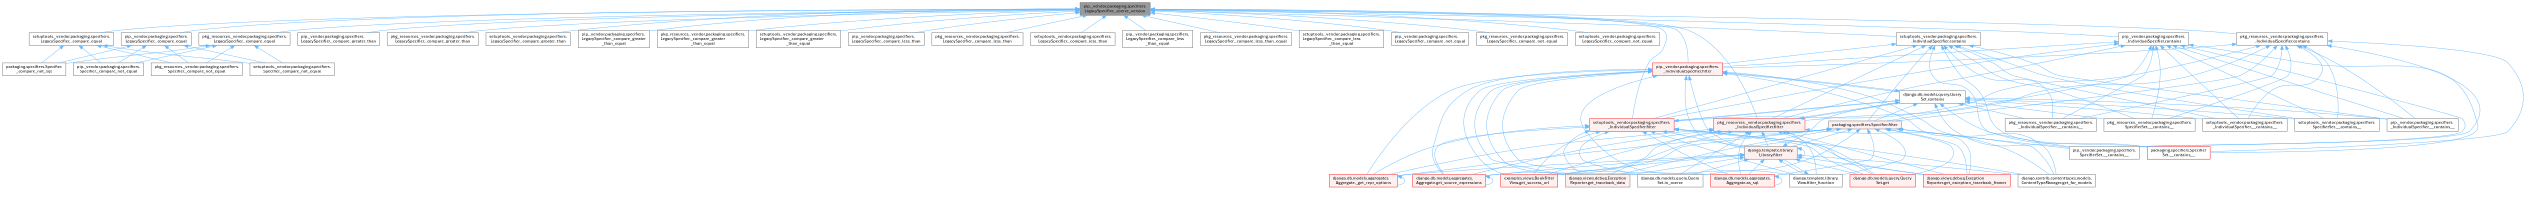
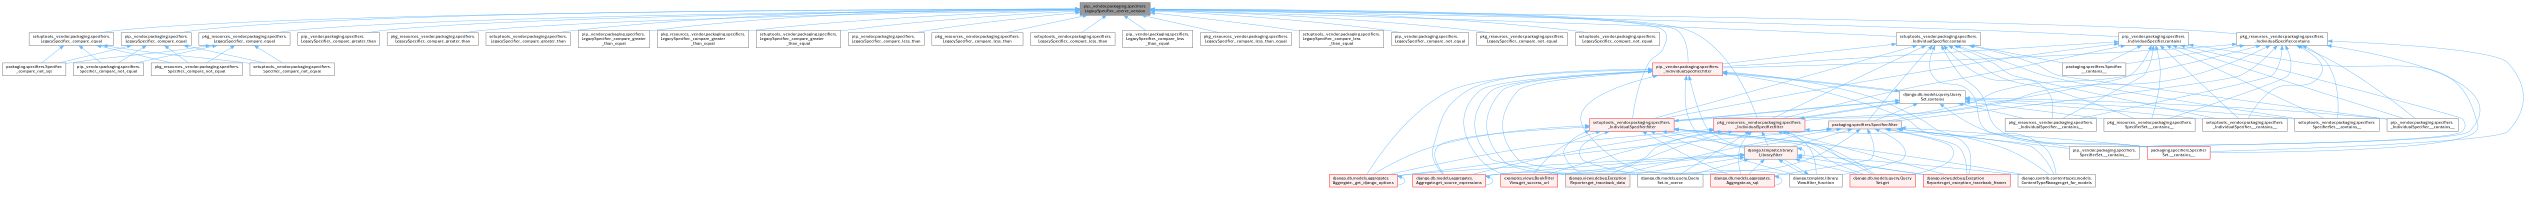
  digraph {
    fontname="Fira Sans"
    rankdir=TB
    node [color=grey40 fillcolor=white fontname="Fira Sans" fontsize=10 shape=box style=filled]
    edge [color=steelblue1 dir=back fontname="Fira Sans" fontsize=10 labelfontname=Helvetica labelfontsize=10 style=solid]
    n1 [color=gray40 fillcolor=grey60 fontcolor=black height=0.2 label="pip._vendor.packaging.specifiers.\lLegacySpecifier._coerce_version" width=0.4]
    n2 [height=0.2 label="pip._vendor.packaging.specifiers.\lLegacySpecifier._compare_equal" width=0.4]
    n3 [height=0.2 label="pkg_resources._vendor.packaging.specifiers.\lLegacySpecifier._compare_equal" width=0.4]
    n4 [height=0.2 label="setuptools._vendor.packaging.specifiers.\lLegacySpecifier._compare_equal" width=0.4]
    n5 [height=0.2 label="pip._vendor.packaging.specifiers.\lLegacySpecifier._compare_greater_than" width=0.4]
    n6 [height=0.2 label="pkg_resources._vendor.packaging.specifiers.\lLegacySpecifier._compare_greater_than" width=0.4]
    n7 [height=0.2 label="setuptools._vendor.packaging.specifiers.\lLegacySpecifier._compare_greater_than" width=0.4]
    n8 [height=0.2 label="pip._vendor.packaging.specifiers.\lLegacySpecifier._compare_greater\l_than_equal" width=0.4]
    n9 [height=0.2 label="pkg_resources._vendor.packaging.specifiers.\lLegacySpecifier._compare_greater\l_than_equal" width=0.4]
    n10 [height=0.2 label="setuptools._vendor.packaging.specifiers.\lLegacySpecifier._compare_greater\l_than_equal" width=0.4]
    n11 [height=0.2 label="pip._vendor.packaging.specifiers.\lLegacySpecifier._compare_less_than" width=0.4]
    n12 [height=0.2 label="pkg_resources._vendor.packaging.specifiers.\lLegacySpecifier._compare_less_than" width=0.4]
    n13 [height=0.2 label="setuptools._vendor.packaging.specifiers.\lLegacySpecifier._compare_less_than" width=0.4]
    n14 [height=0.2 label="pip._vendor.packaging.specifiers.\lLegacySpecifier._compare_less\l_than_equal" width=0.4]
    n15 [height=0.2 label="pkg_resources._vendor.packaging.specifiers.\lLegacySpecifier._compare_less_than_equal" width=0.4]
    n16 [height=0.2 label="setuptools._vendor.packaging.specifiers.\lLegacySpecifier._compare_less\l_than_equal" width=0.4]
    n17 [height=0.2 label="pip._vendor.packaging.specifiers.\lLegacySpecifier._compare_not_equal" width=0.4]
    n18 [height=0.2 label="pkg_resources._vendor.packaging.specifiers.\lLegacySpecifier._compare_not_equal" width=0.4]
    n19 [height=0.2 label="setuptools._vendor.packaging.specifiers.\lLegacySpecifier._compare_not_equal" width=0.4]
    n20 [height=0.2 label="pip._vendor.packaging.specifiers.\l_IndividualSpecifier.contains" width=0.4]
    n21 [color=red fillcolor="#FFF0F0" height=0.2 label="pip._vendor.packaging.specifiers.\l_IndividualSpecifier.filter" width=0.4]
    n22 [color=red fillcolor="#FFF0F0" height=0.2 label="pkg_resources._vendor.packaging.specifiers.\l_IndividualSpecifier.filter" width=0.4]
    n23 [color=red fillcolor="#FFF0F0" height=0.2 label="setuptools._vendor.packaging.specifiers.\l_IndividualSpecifier.filter" width=0.4]
    n24 [height=0.2 label="pkg_resources._vendor.packaging.specifiers.\l_IndividualSpecifier.contains" width=0.4]
    n25 [height=0.2 label="setuptools._vendor.packaging.specifiers.\l_IndividualSpecifier.contains" width=0.4]
    n26 [height=0.2 label="packaging.specifiers.Specifier.\l_compare_not_sql" width=0.4]
    n27 [height=0.2 label="pip._vendor.packaging.specifiers.\lSpecifier._compare_not_equal" width=0.4]
    n28 [height=0.2 label="pkg_resources._vendor.packaging.specifiers.\lSpecifier._compare_not_equal" width=0.4]
    n29 [height=0.2 label="setuptools._vendor.packaging.specifiers.\lSpecifier._compare_not_equal" width=0.4]
+   n30 [height=0.2 label="packaging.specifiers.Specifier.\l__contains__" width=0.4]
    n31 [color=red height=0.2 label="packaging.specifiers.Specifier\lSet.__contains__" width=0.4]
    n32 [height=0.2 label="pip._vendor.packaging.specifiers.\l_IndividualSpecifier.__contains__" width=0.4]
    n33 [height=0.2 label="pip._vendor.packaging.specifiers.\lSpecifierSet.__contains__" width=0.4]
    n34 [height=0.2 label="pkg_resources._vendor.packaging.specifiers.\l_IndividualSpecifier.__contains__" width=0.4]
    n35 [height=0.2 label="pkg_resources._vendor.packaging.specifiers.\lSpecifierSet.__contains__" width=0.4]
    n36 [height=0.2 label="setuptools._vendor.packaging.specifiers.\l_IndividualSpecifier.__contains__" width=0.4]
    n37 [height=0.2 label="setuptools._vendor.packaging.specifiers.\lSpecifierSet.__contains__" width=0.4]
    n38 [fillcolor="#FFF0F0" height=0.2 label="packaging.specifiers.Specifier.filter" width=0.4]
-   n39 [color=red fillcolor="#FFF0F0" height=0.2 label="django.db.models.aggregates.\lAggregate._get_repr_options" width=0.4]
+   n39 [color=red fillcolor="#FFF0F0" height=0.2 label="django.db.models.aggregates.\lAggregate._get_django_options" width=0.4]
    n40 [color=red fillcolor="#FFF0F0" height=0.2 label="django.db.models.aggregates.\lAggregate.as_sql" width=0.4]
    n41 [height=0.2 label="django.db.models.query.Query\lSet.contains" width=0.4]
    n42 [fillcolor="#FFF0F0" height=0.2 label="django.template.library.\lLibrary.filter" width=0.4]
    n43 [height=0.2 label="django.template.library.\lView.filter_function" width=0.4]
    n44 [color=red fillcolor="#FFF0F0" height=0.2 label="django.db.models.query.Query\lSet.get" width=0.4]
    n45 [color=red fillcolor="#FFF0F0" height=0.2 label="django.views.debug.Exception\lReporter.get_exception_traceback_frames" width=0.4]
    n46 [height=0.2 label="django.contrib.contenttypes.models.\lContentTypeManager.get_for_models" width=0.4]
    n47 [color=red fillcolor="#FFF0F0" height=0.2 label="django.db.models.aggregates.\lAggregate.get_source_expressions" width=0.4]
    n48 [color=red fillcolor="#FFF0F0" height=0.2 label="examples.views.BookFilter\lView.get_success_url" width=0.4]
    n49 [fillcolor="#FFF0F0" height=0.2 label="django.views.debug.Exception\lReporter.get_traceback_data" width=0.4]
    n50 [height=0.2 label="django.db.models.query.Query\lSet.in_coerce" width=0.4]
    n1 -> n2
    n1 -> n3
    n1 -> n4
    n1 -> n5
    n1 -> n6
    n1 -> n7
    n1 -> n8
    n1 -> n9
    n1 -> n10
    n1 -> n11
    n1 -> n12
    n1 -> n13
    n1 -> n14
    n1 -> n15
    n1 -> n16
    n1 -> n17
    n1 -> n18
    n1 -> n19
    n1 -> n20
    n1 -> n21
    n1 -> n22
    n1 -> n23
    n1 -> n24
    n1 -> n25
    n2 -> n26
    n2 -> n27
    n2 -> n28
    n2 -> n29
    n3 -> n26
    n3 -> n27
    n3 -> n28
    n3 -> n29
    n4 -> n26
    n4 -> n27
    n4 -> n28
    n4 -> n29
    n20 -> n21
    n20 -> n22
    n20 -> n23
+   n20 -> n30
    n20 -> n31
    n20 -> n32
    n20 -> n33
    n20 -> n34
    n20 -> n35
    n20 -> n36
    n20 -> n37
    n20 -> n38
    n21 -> n39
    n21 -> n40
    n21 -> n41
    n21 -> n42
    n21 -> n43
    n21 -> n44
    n21 -> n45
    n21 -> n46
    n21 -> n47
    n21 -> n48
    n21 -> n49
    n21 -> n50
    n22 -> n39
    n22 -> n40
    n22 -> n41
    n22 -> n42
    n22 -> n43
    n22 -> n44
    n22 -> n45
    n22 -> n46
    n22 -> n47
    n22 -> n48
    n22 -> n49
    n22 -> n50
    n23 -> n39
    n23 -> n40
    n23 -> n41
    n23 -> n42
    n23 -> n43
    n23 -> n44
    n23 -> n45
    n23 -> n46
    n23 -> n47
    n23 -> n48
    n23 -> n49
    n23 -> n50
    n24 -> n21
    n24 -> n22
    n24 -> n23
+   n24 -> n30
    n24 -> n31
    n24 -> n32
    n24 -> n33
    n24 -> n34
    n24 -> n35
    n24 -> n36
    n24 -> n37
    n24 -> n38
    n25 -> n21
    n25 -> n22
    n25 -> n23
+   n25 -> n30
    n25 -> n31
    n25 -> n32
    n25 -> n33
    n25 -> n34
    n25 -> n35
    n25 -> n36
    n25 -> n37
    n25 -> n38
    n38 -> n33
    n38 -> n39
    n38 -> n40
    n38 -> n42
    n38 -> n43
    n38 -> n44
    n38 -> n45
    n38 -> n46
    n38 -> n47
-   n38 -> n48
+   n38 -> n31
    n38 -> n49
    n38 -> n50
    n39 -> n39
    n40 -> n40
    n41 -> n21
    n41 -> n22
    n41 -> n23
    n41 -> n31
    n41 -> n32
-   n41 -> n33
    n41 -> n34
    n41 -> n35
    n41 -> n36
    n41 -> n37
    n41 -> n38
    n42 -> n39
    n42 -> n40
-   n42 -> n41
    n42 -> n42
    n42 -> n43
    n42 -> n44
    n42 -> n45
    n42 -> n46
    n42 -> n47
    n42 -> n48
    n42 -> n49
    n42 -> n50
    n43 -> n42
    n47 -> n47
  }
